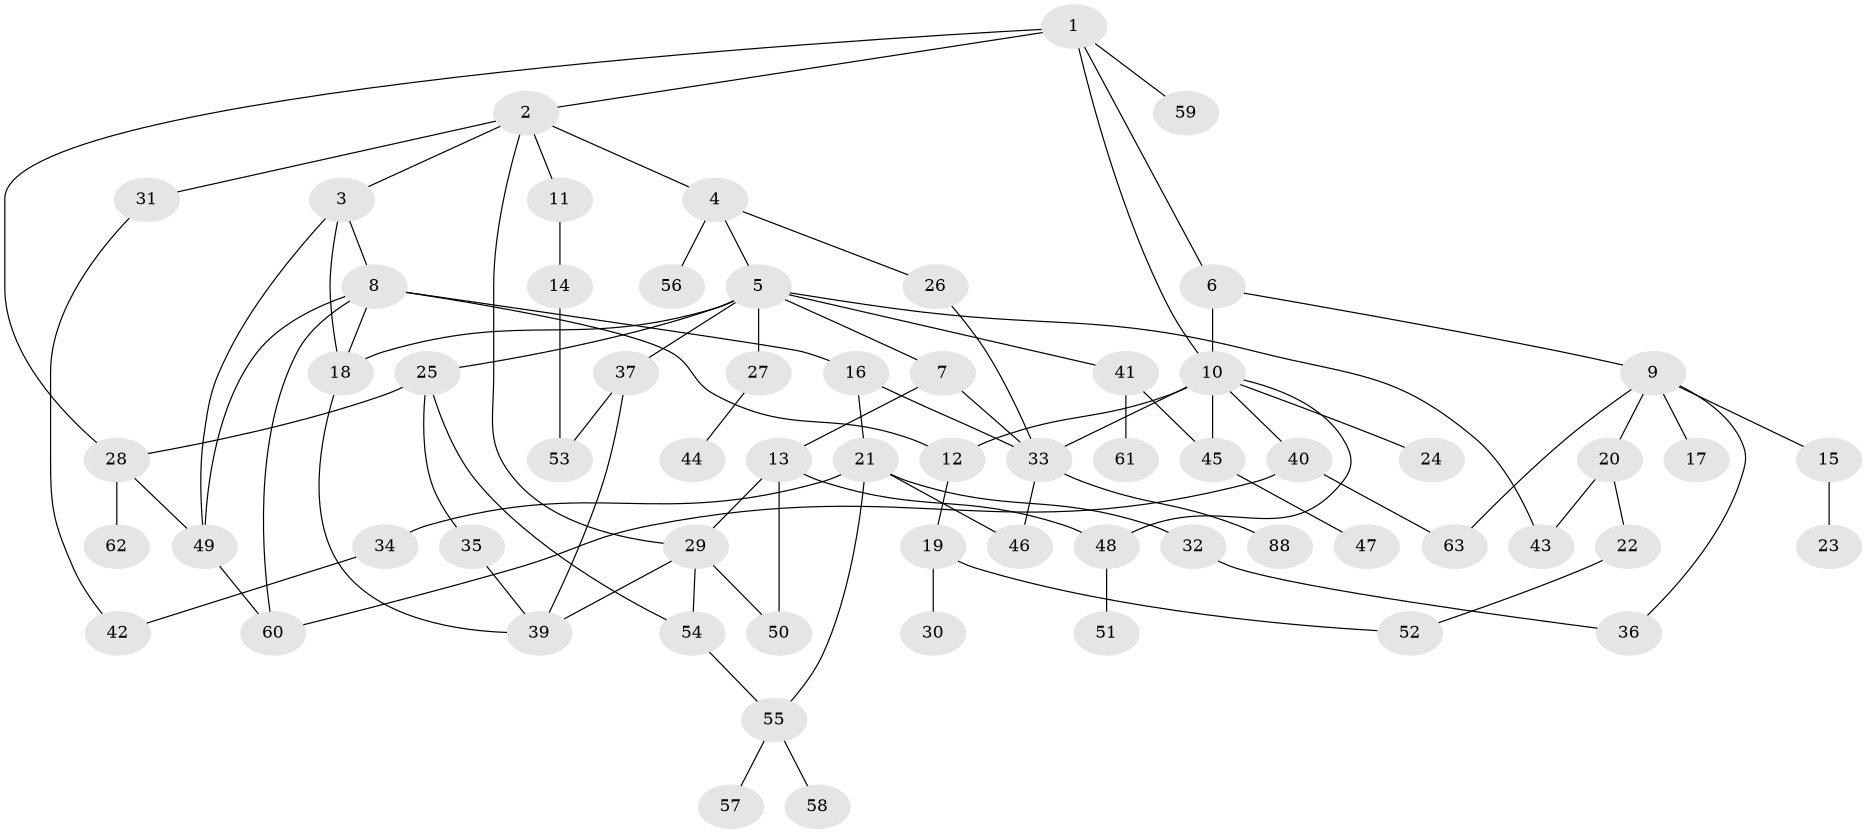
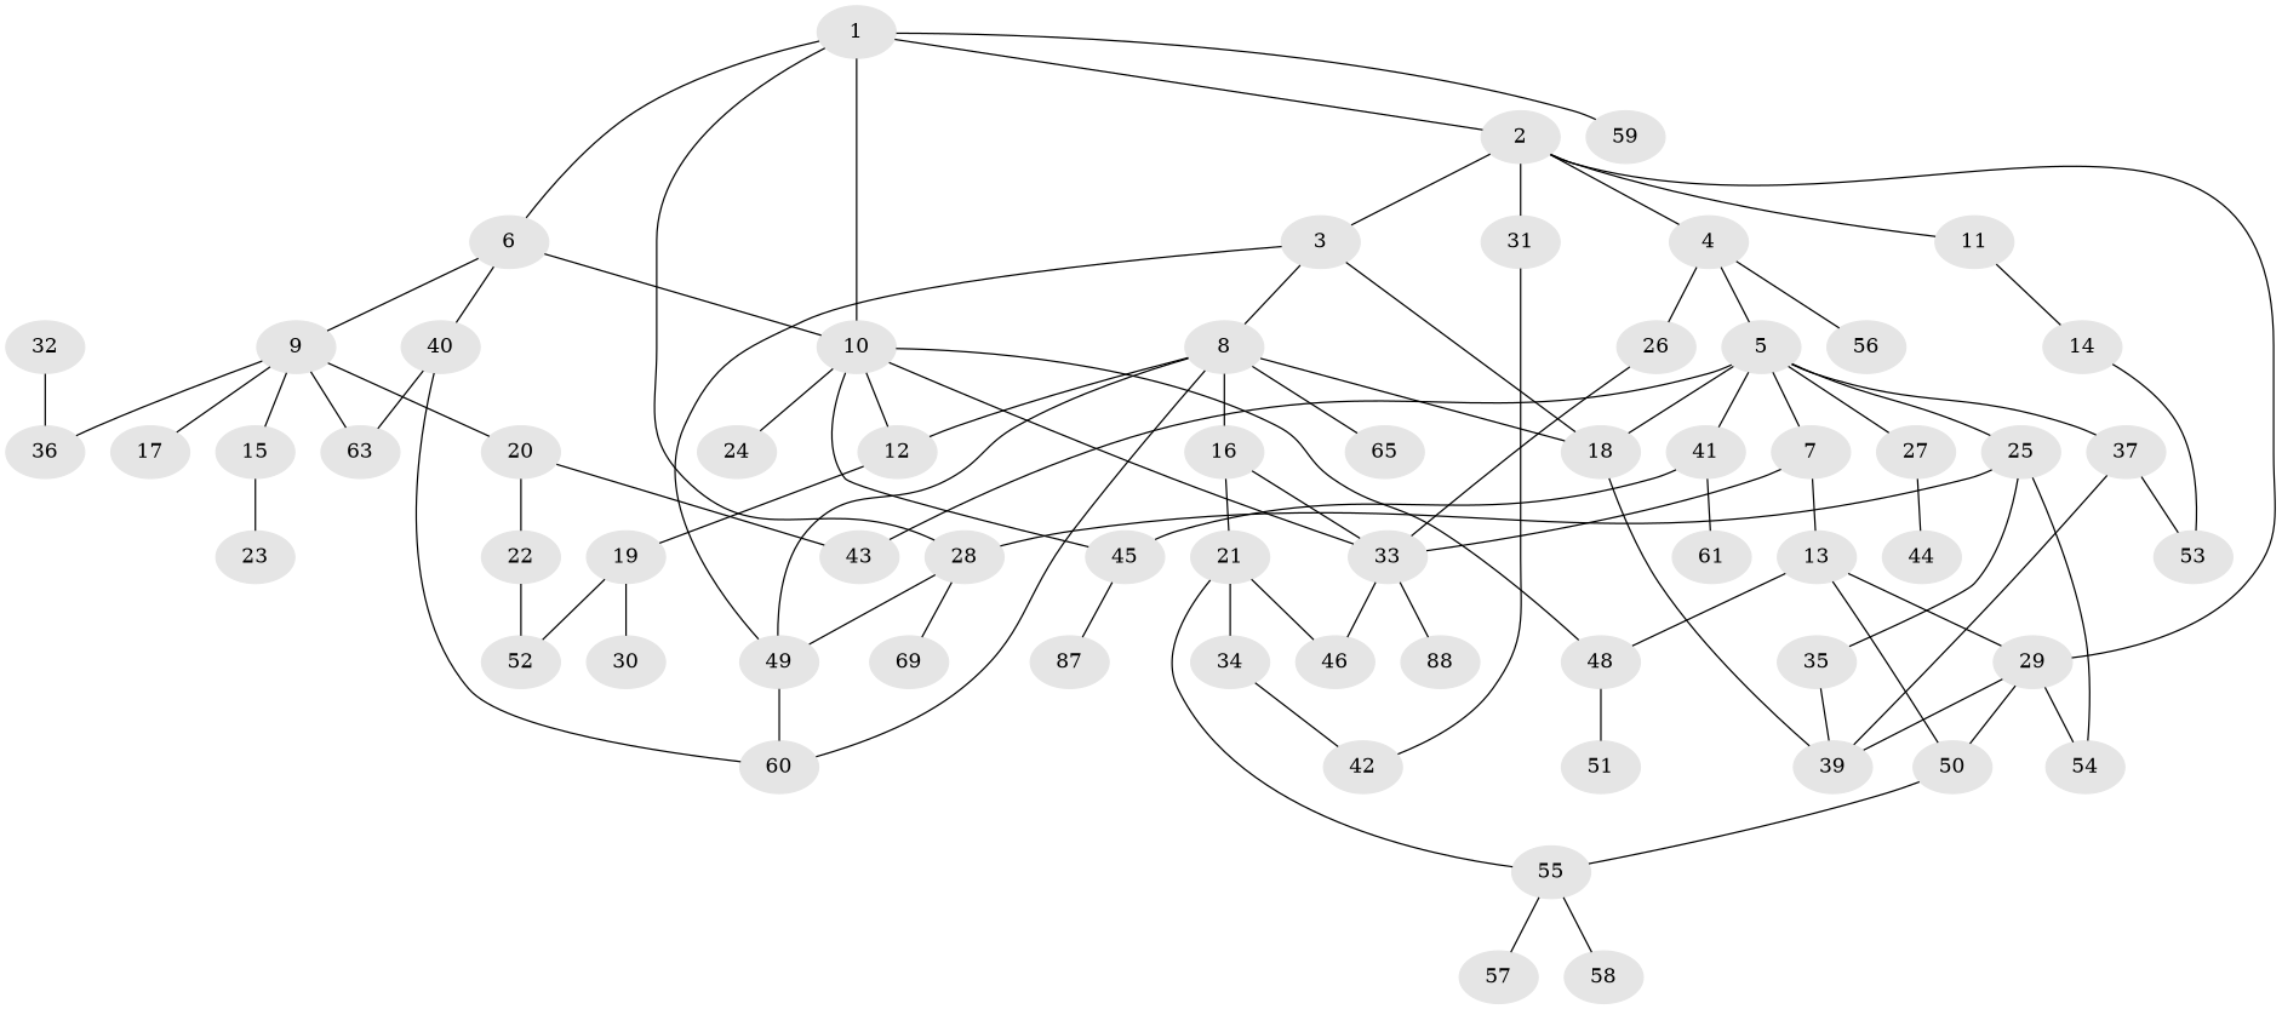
  graph {
    node [color=gray90 style=filled]
    1
    2
    6
    10
    28
    59
    3
    4
    11
    29
    31
    9
    33
    12
    24
    40
    45
    48
    49
-   62
+   62 [label=69]
    8
    18
    5
    26
    56
    14
    50
    39
    54
    42
    16
    60
+   65
    7
    27
    37
    41
    43
    25
    13
    44
    53
    61
    15
    17
    20
    36
    63
    35
    46
    n51 [label=88]
    19
    21
    23
    22
-   47
+   47 [label=87]
    51
    30
    52
    55
    32
    34
    57
    58
    1 -- 2
    1 -- 6
    1 -- 10
    1 -- 28
    1 -- 59
    2 -- 3
    2 -- 4
    2 -- 11
    2 -- 29
    2 -- 31
    6 -- 10
    6 -- 9
    10 -- 33
    10 -- 12
    10 -- 24
-   10 -- 40
+   6 -- 40
    10 -- 45
    10 -- 48
    28 -- 49
    28 -- 62
    3 -- 49
    3 -- 8
    3 -- 18
    4 -- 5
    4 -- 26
    4 -- 56
    11 -- 14
    29 -- 50
    29 -- 39
    29 -- 54
    31 -- 42
    9 -- 15
    9 -- 17
    9 -- 20
    9 -- 36
    9 -- 63
    33 -- 46
    33 -- n51
    12 -- 19
    40 -- 60
    40 -- 63
    45 -- 47
    48 -- 51
    49 -- 60
    8 -- 12
    8 -- 49
    8 -- 18
    8 -- 16
    8 -- 60
+   8 -- 65
    18 -- 39
    5 -- 18
    5 -- 7
    5 -- 27
    5 -- 37
    5 -- 41
    5 -- 43
    5 -- 25
    26 -- 33
    14 -- 53
-   54 -- 55
+   50 -- 55
    16 -- 33
    16 -- 21
    7 -- 33
    7 -- 13
    27 -- 44
    37 -- 39
    37 -- 53
    41 -- 45
    41 -- 61
    25 -- 28
    25 -- 54
    25 -- 35
    13 -- 29
    13 -- 48
    13 -- 50
    15 -- 23
    20 -- 43
    20 -- 22
    35 -- 39
    19 -- 30
    19 -- 52
    21 -- 46
    21 -- 55
-   21 -- 32
    21 -- 34
    22 -- 52
    55 -- 57
    55 -- 58
    32 -- 36
    34 -- 42
  }
